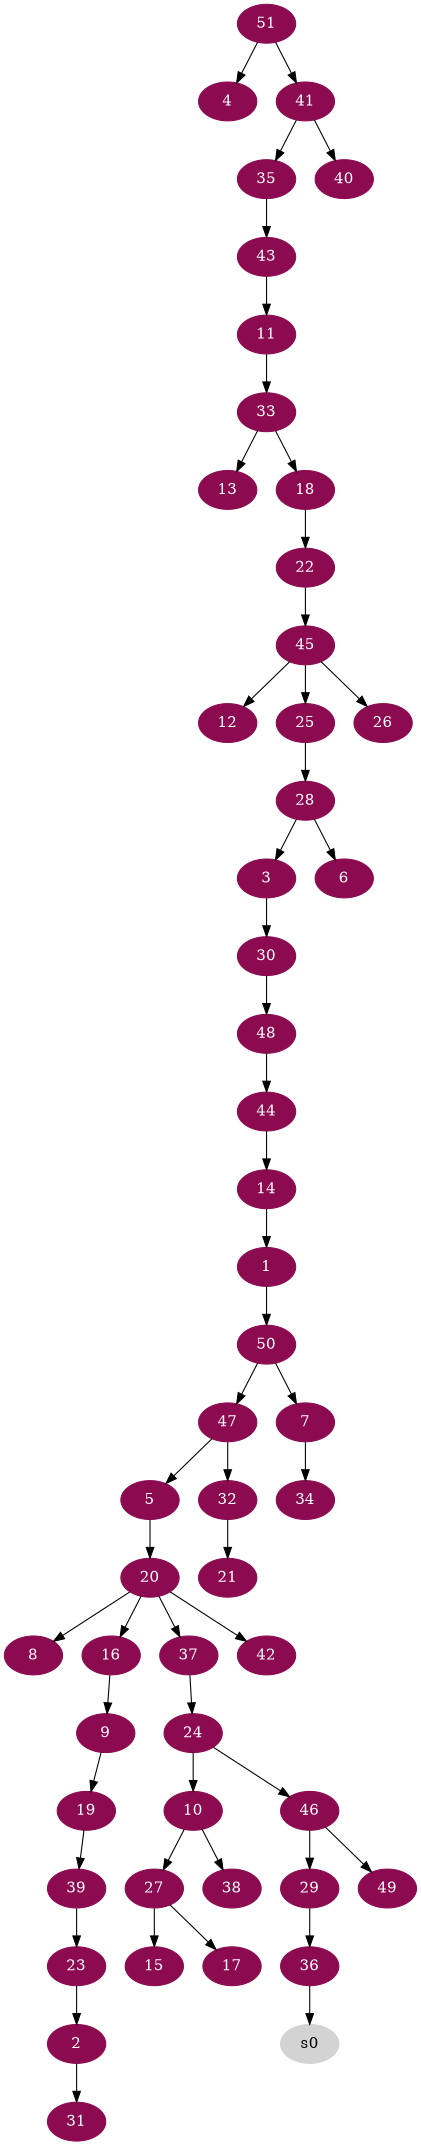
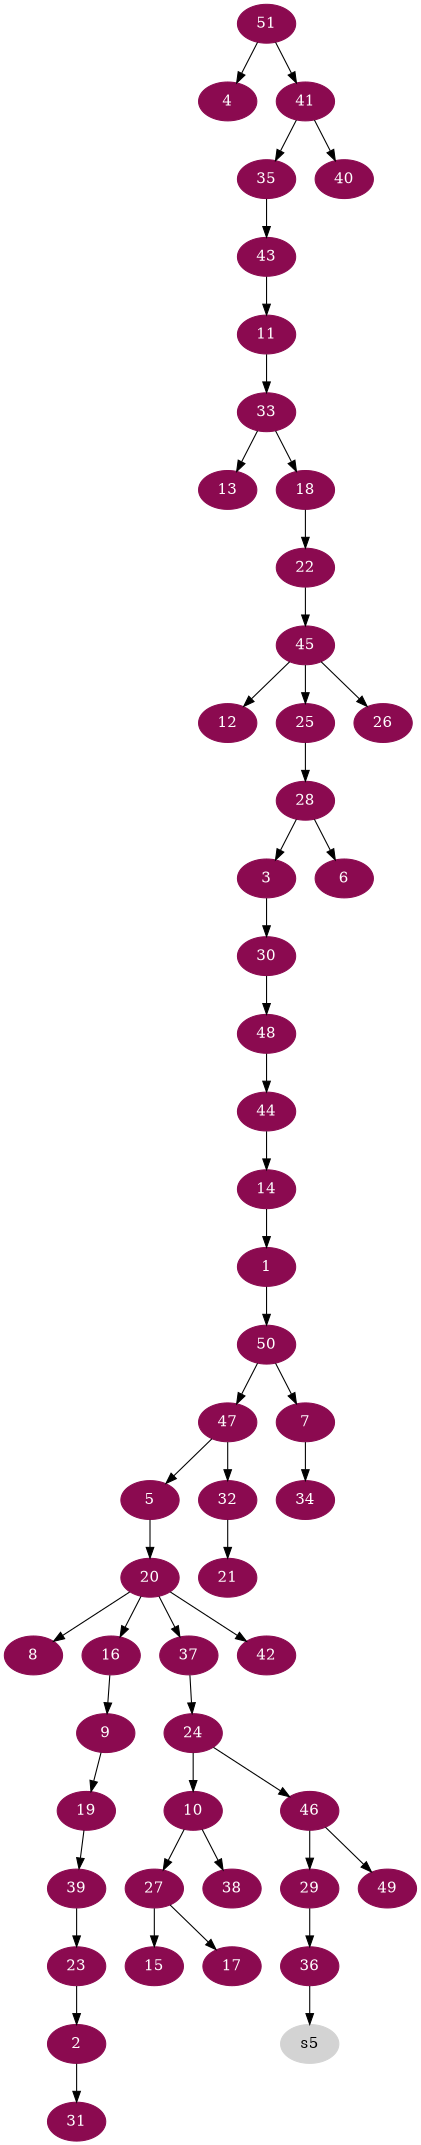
  digraph {
    fontname="DejaVu Serif"
    node [color=deeppink4 fontcolor=white style=filled fontname="DejaVu Serif"]
    edge [fontname="DejaVu Serif"]
    14
    1
    50
    23
    2
    31
    28
    3
    6
    30
    51
    4
    41
    47
    5
    32
    20
    7
    34
    8
    16
    37
    42
    9
    19
    24
    10
    46
    27
    38
    43
    11
    33
    45
    12
    25
    26
    13
    18
    44
    15
    17
    22
    39
    21
    29
    49
    36
    48
    35
    40
-   s0 [color=lightgrey fontcolor=black]
+   s0 [color=lightgrey fontcolor=black label=s5]
    14 -> 1
    1 -> 50
    50 -> 47
    50 -> 7
    23 -> 2
    2 -> 31
    28 -> 3
    28 -> 6
    3 -> 30
    30 -> 48
    51 -> 4
    51 -> 41
    41 -> 35
    41 -> 40
    47 -> 5
    47 -> 32
    5 -> 20
    32 -> 21
    20 -> 8
    20 -> 16
    20 -> 37
    20 -> 42
    7 -> 34
    16 -> 9
    37 -> 24
    9 -> 19
    19 -> 39
    24 -> 10
    24 -> 46
    10 -> 27
    10 -> 38
    46 -> 29
    46 -> 49
    27 -> 15
    27 -> 17
    43 -> 11
    11 -> 33
    33 -> 13
    33 -> 18
    45 -> 12
    45 -> 25
    45 -> 26
    25 -> 28
    18 -> 22
    44 -> 14
    22 -> 45
    39 -> 23
    29 -> 36
    36 -> s0
    48 -> 44
    35 -> 43
  }
